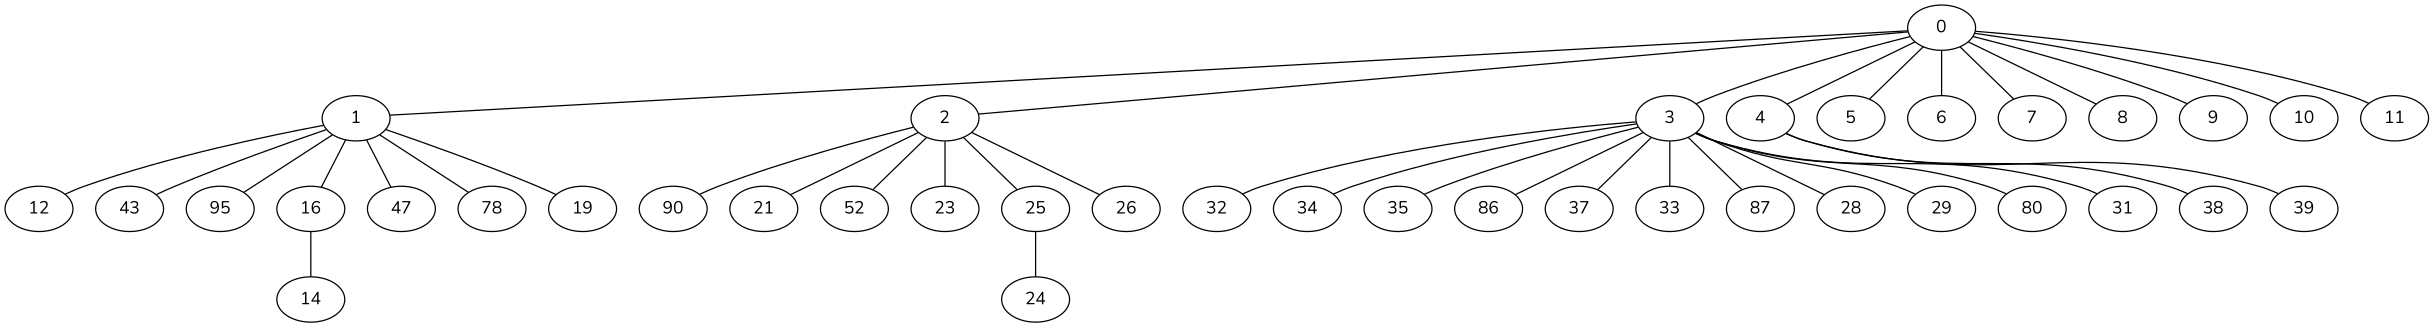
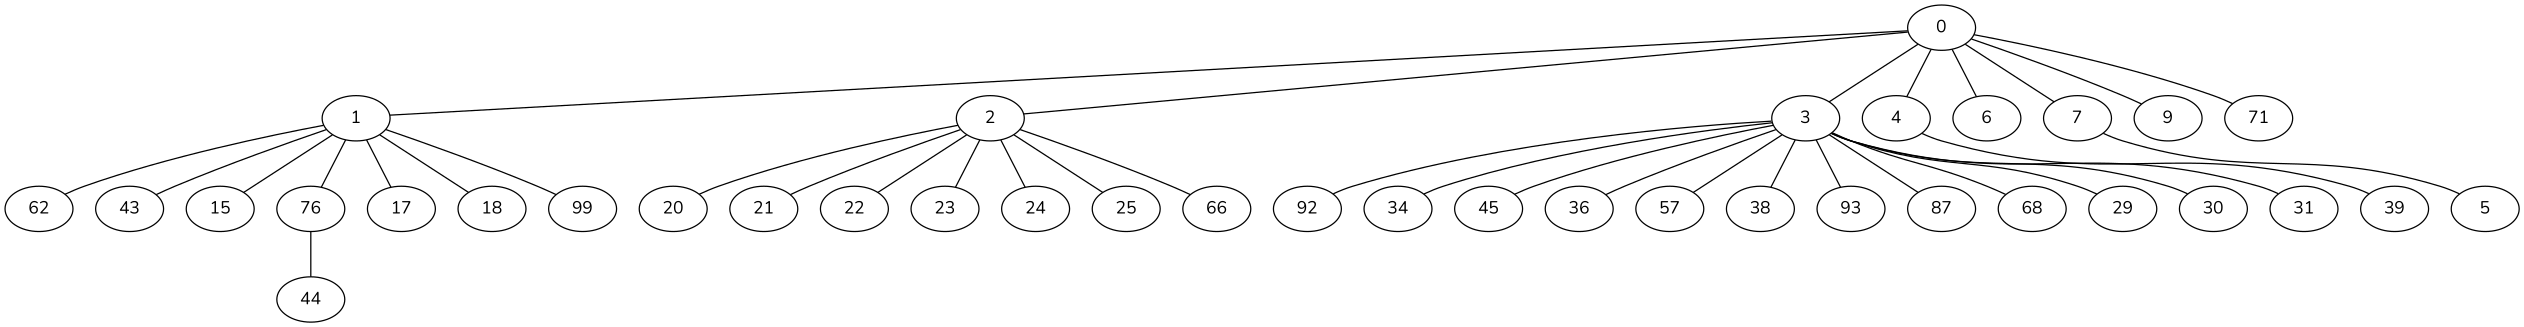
  graph {
    fontname=Nunito
    node [fontname=Nunito]
    edge [fontname=Nunito]
    0
    1
    2
    3
    4
    5
    6
    7
-   8
    9
-   10
-   11
-   12
+   11 [label=71]
+   12 [label=62]
    n14 [label=43]
-   15 [label=95]
-   16
-   17 [label=47]
-   18 [label=78]
-   19
-   20 [label=90]
+   15
+   16 [label=76]
+   17
+   18
+   19 [label=99]
+   20
    21
-   22 [label=52]
+   22
    23
    24
    25
-   26
-   32
+   26 [label=66]
+   32 [label=92]
    34
-   35
-   36 [label=86]
-   37
+   35 [label=45]
+   36
+   37 [label=57]
    38
-   33
+   33 [label=93]
    n34 [label=87]
-   28
+   28 [label=68]
    29
-   30 [label=80]
+   30
    31
    39
-   14
+   14 [label=44]
    0 -- 1
    0 -- 2
    0 -- 3
    0 -- 4
-   0 -- 5
+   7 -- 5
    0 -- 6
    0 -- 7
-   0 -- 8
    0 -- 9
-   0 -- 10
    0 -- 11
    1 -- 12
    1 -- n14
    1 -- 15
    1 -- 16
    1 -- 17
    1 -- 18
    1 -- 19
    2 -- 20
    2 -- 21
    2 -- 22
    2 -- 23
-   25 -- 24
+   2 -- 24
    2 -- 25
    2 -- 26
    3 -- 32
    3 -- 34
    3 -- 35
    3 -- 36
    3 -- 37
-   4 -- 38
+   3 -- 38
    3 -- 33
    3 -- n34
    3 -- 28
    3 -- 29
    3 -- 30
    3 -- 31
    4 -- 39
    16 -- 14
  }
